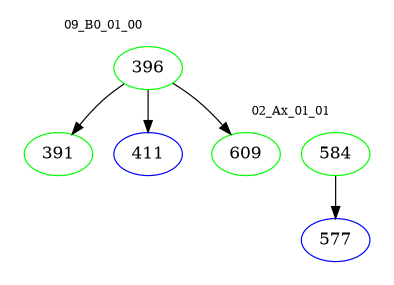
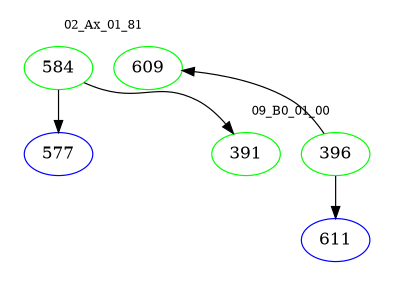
  digraph {
    node [color=green]
    edge [color=black]
    n1 [label=584]
    n2 [color=blue label=577]
    n3 [label=609]
    n4 [label=396]
    n5 [label=391]
-   n6 [color=blue label=411]
+   n6 [color=blue label=611]
    subgraph cluster_1 {
      color=white
      fontsize=10
-     label="02_Ax_01_01"
+     label="02_Ax_01_81"
      n1
      n2
      n3
    }
    subgraph cluster_2 {
      color=white
      fontsize=10
      label="09_B0_01_00"
      n4
      n5
      n6
    }
    n1 -> n2
    n4 -> n3
-   n4 -> n5
+   n1 -> n5
    n4 -> n6
  }
